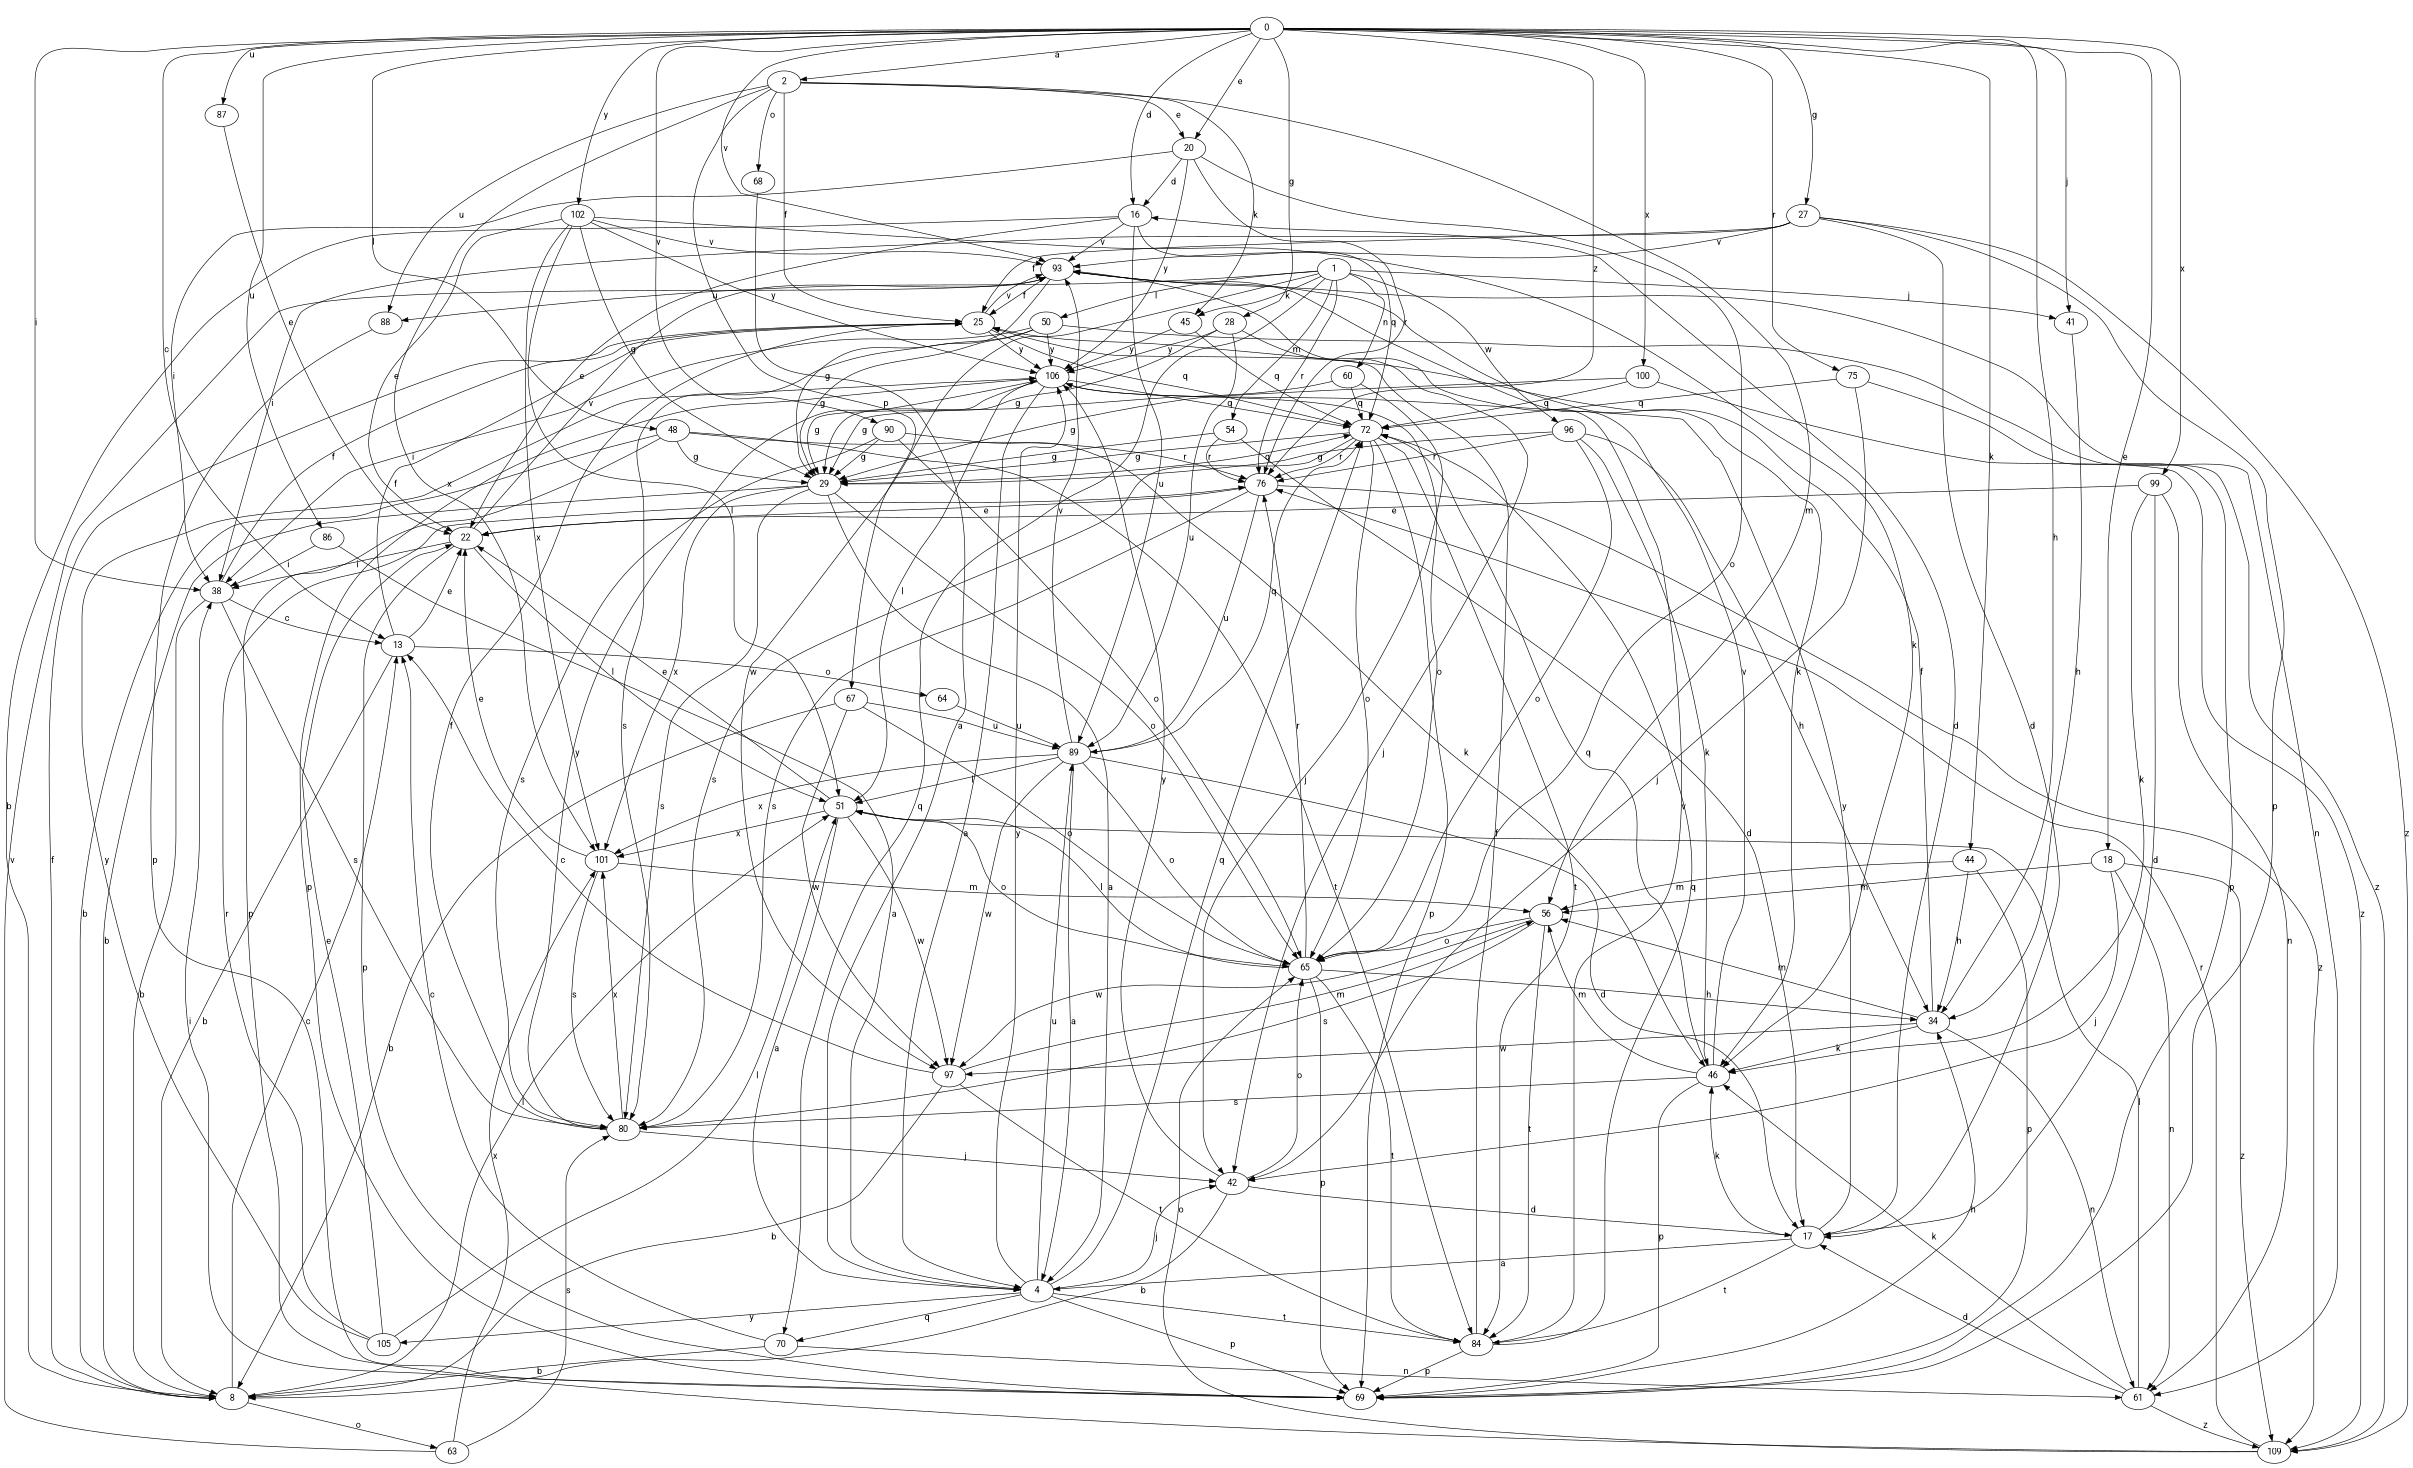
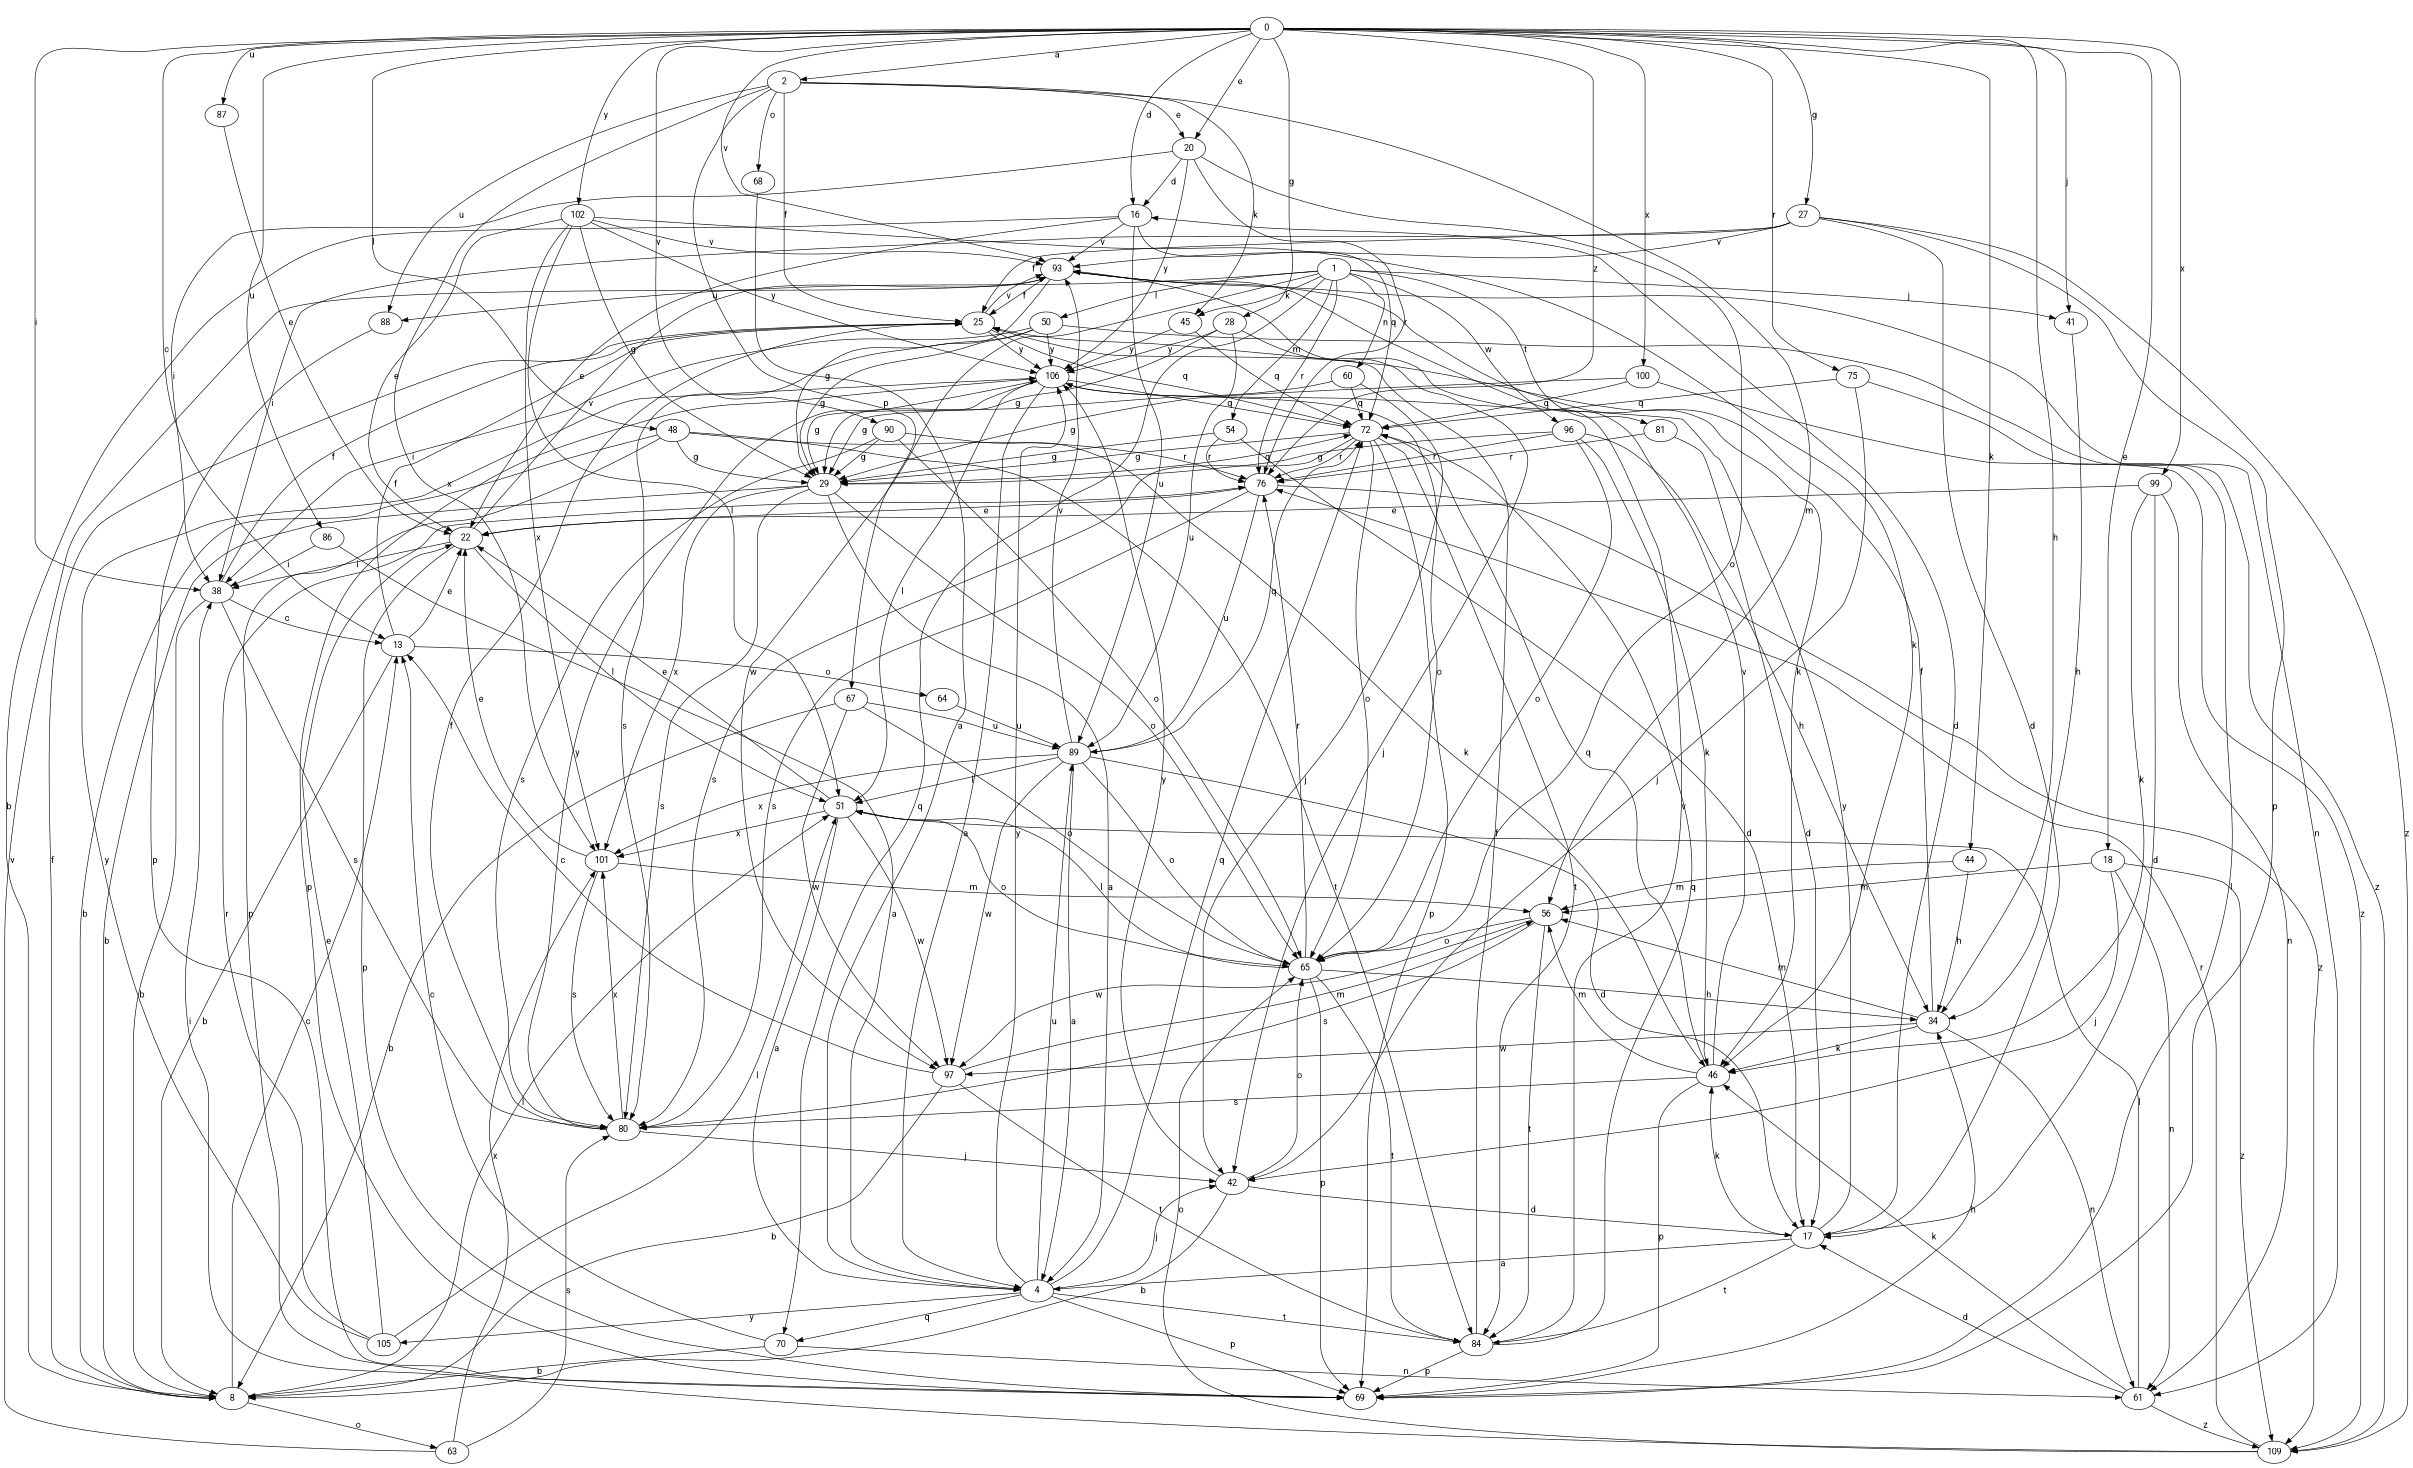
  strict digraph {
    fontname=Roboto
    node [fontname=Roboto]
    edge [fontname=Roboto]
    0
    2
    13
    16
    18
    20
    27
    28
    34
    38
    41
    44
    48
    75
    86
    87
    90
    93
    99
    100
    102
    76
    45
    88
    25
    56
    n27 [label=68]
    67
    101
    8
    22
    64
    72
    89
    109
    42
    61
    106
    65
    69
    17
    29
    97
    46
    80
    84
    4
    51
    1
    50
    54
    60
    70
+   81
    96
    105
    63
    0 -> 2 [label=a]
    0 -> 13 [label=c]
    0 -> 16 [label=d]
    0 -> 18 [label=e]
    0 -> 20 [label=e]
    0 -> 27 [label=g]
    0 -> 28 [label=g]
    0 -> 34 [label=h]
    0 -> 38 [label=i]
    0 -> 41 [label=j]
    0 -> 44 [label=k]
    0 -> 48 [label=l]
    0 -> 75 [label=r]
    0 -> 86 [label=u]
    0 -> 87 [label=u]
    0 -> 90 [label=v]
    0 -> 93 [label=v]
    0 -> 99 [label=x]
    0 -> 100 [label=x]
    0 -> 102 [label=y]
    0 -> 76 [label=z]
    2 -> 20 [label=e]
    2 -> 45 [label=k]
    2 -> 88 [label=u]
    2 -> 25 [label=f]
    2 -> 56 [label=m]
    2 -> n27 [label=o]
    2 -> 67 [label=p]
    2 -> 101 [label=x]
    13 -> 25 [label=f]
    13 -> 8 [label=b]
    13 -> 22 [label=e]
    13 -> 64 [label=o]
    16 -> 93 [label=v]
    16 -> 8 [label=b]
    16 -> 22 [label=e]
    16 -> 72 [label=q]
    16 -> 89 [label=u]
    18 -> 56 [label=m]
    18 -> 109 [label=z]
    18 -> 42 [label=j]
    18 -> 61 [label=n]
    20 -> 16 [label=d]
    20 -> 38 [label=i]
    20 -> 76 [label=r]
    20 -> 106 [label=y]
    20 -> 65 [label=o]
    27 -> 38 [label=i]
    27 -> 93 [label=v]
    27 -> 25 [label=f]
    27 -> 109 [label=z]
    27 -> 69 [label=p]
    27 -> 17 [label=d]
    28 -> 89 [label=u]
    28 -> 42 [label=j]
    28 -> 106 [label=y]
    28 -> 29 [label=g]
    34 -> 25 [label=f]
    34 -> 56 [label=m]
    34 -> 61 [label=n]
    34 -> 97 [label=w]
    34 -> 46 [label=k]
    38 -> 13 [label=c]
    38 -> 25 [label=f]
    38 -> 8 [label=b]
    38 -> 80 [label=s]
    41 -> 34 [label=h]
    44 -> 34 [label=h]
    44 -> 56 [label=m]
-   44 -> 69 [label=p]
    48 -> 76 [label=r]
    48 -> 8 [label=b]
    48 -> 69 [label=p]
    48 -> 29 [label=g]
    48 -> 84 [label=t]
    75 -> 72 [label=q]
    75 -> 42 [label=j]
-   75 -> 69 [label=p]
+   75 -> 69 [label=l]
    86 -> 38 [label=i]
    86 -> 4 [label=a]
    87 -> 22 [label=e]
    90 -> 65 [label=o]
    90 -> 29 [label=g]
    90 -> 46 [label=k]
    90 -> 80 [label=s]
    93 -> 25 [label=f]
    93 -> 61 [label=n]
    93 -> 29 [label=g]
    93 -> 46 [label=k]
    99 -> 22 [label=e]
    99 -> 61 [label=n]
    99 -> 17 [label=d]
    99 -> 46 [label=k]
    100 -> 72 [label=q]
    100 -> 109 [label=z]
    100 -> 29 [label=g]
    102 -> 93 [label=v]
    102 -> 101 [label=x]
    102 -> 22 [label=e]
    102 -> 106 [label=y]
    102 -> 29 [label=g]
    102 -> 46 [label=k]
    102 -> 51 [label=l]
    76 -> 22 [label=e]
    76 -> 89 [label=u]
    76 -> 109 [label=z]
    76 -> 80 [label=s]
    45 -> 72 [label=q]
    45 -> 106 [label=y]
    88 -> 69 [label=p]
    25 -> 93 [label=v]
    25 -> 72 [label=q]
    25 -> 106 [label=y]
    56 -> 65 [label=o]
    56 -> 97 [label=w]
    56 -> 80 [label=s]
    56 -> 84 [label=t]
    n27 -> 4 [label=a]
    67 -> 8 [label=b]
    67 -> 89 [label=u]
    67 -> 65 [label=o]
    67 -> 97 [label=w]
    101 -> 56 [label=m]
    101 -> 22 [label=e]
    101 -> 80 [label=s]
    8 -> 13 [label=c]
    8 -> 25 [label=f]
    8 -> 51 [label=l]
    8 -> 63 [label=o]
    22 -> 38 [label=i]
    22 -> 93 [label=v]
    22 -> 69 [label=p]
    22 -> 51 [label=l]
    64 -> 89 [label=u]
    72 -> 76 [label=r]
    72 -> 65 [label=o]
    72 -> 69 [label=p]
    72 -> 29 [label=g]
    72 -> 80 [label=s]
    72 -> 84 [label=t]
    89 -> 93 [label=v]
    89 -> 101 [label=x]
    89 -> 72 [label=q]
    89 -> 65 [label=o]
    89 -> 17 [label=d]
    89 -> 97 [label=w]
    89 -> 4 [label=a]
    89 -> 51 [label=l]
    109 -> 38 [label=i]
    109 -> 76 [label=r]
    109 -> 65 [label=o]
    42 -> 8 [label=b]
    42 -> 106 [label=y]
    42 -> 65 [label=o]
    42 -> 17 [label=d]
    61 -> 109 [label=z]
    61 -> 17 [label=d]
    61 -> 46 [label=k]
    61 -> 51 [label=l]
    106 -> 72 [label=q]
    106 -> 65 [label=o]
    106 -> 69 [label=p]
    106 -> 29 [label=g]
    106 -> 4 [label=a]
    106 -> 51 [label=l]
    65 -> 34 [label=h]
    65 -> 76 [label=r]
    65 -> 69 [label=p]
    65 -> 84 [label=t]
    65 -> 51 [label=l]
    69 -> 34 [label=h]
    17 -> 16 [label=d]
    17 -> 106 [label=y]
    17 -> 46 [label=k]
    17 -> 84 [label=t]
    17 -> 4 [label=a]
    29 -> 101 [label=x]
    29 -> 8 [label=b]
    29 -> 72 [label=q]
    29 -> 65 [label=o]
    29 -> 80 [label=s]
    29 -> 4 [label=a]
    97 -> 13 [label=c]
    97 -> 56 [label=m]
    97 -> 8 [label=b]
    97 -> 84 [label=t]
    46 -> 93 [label=v]
    46 -> 56 [label=m]
    46 -> 72 [label=q]
    46 -> 69 [label=p]
    46 -> 80 [label=s]
    80 -> 25 [label=f]
    80 -> 101 [label=x]
    80 -> 42 [label=j]
    80 -> 106 [label=y]
    84 -> 93 [label=v]
    84 -> 25 [label=f]
    84 -> 72 [label=q]
    84 -> 69 [label=p]
    4 -> 72 [label=q]
    4 -> 89 [label=u]
    4 -> 42 [label=j]
    4 -> 106 [label=y]
    4 -> 69 [label=p]
    4 -> 84 [label=t]
    4 -> 70 [label=q]
    4 -> 105 [label=y]
    51 -> 101 [label=x]
    51 -> 22 [label=e]
    51 -> 65 [label=o]
    51 -> 97 [label=w]
    51 -> 4 [label=a]
    1 -> 41 [label=j]
    1 -> 76 [label=r]
    1 -> 45 [label=k]
    1 -> 88 [label=u]
    1 -> 97 [label=w]
    1 -> 50 [label=l]
    1 -> 54 [label=m]
    1 -> 60 [label=n]
    1 -> 70 [label=q]
+   1 -> 81 [label=t]
    1 -> 96 [label=w]
    50 -> 38 [label=i]
    50 -> 109 [label=z]
    50 -> 106 [label=y]
    50 -> 29 [label=g]
    50 -> 80 [label=s]
    54 -> 76 [label=r]
    54 -> 17 [label=d]
    54 -> 29 [label=g]
    60 -> 72 [label=q]
    60 -> 42 [label=j]
    60 -> 29 [label=g]
    70 -> 13 [label=c]
    70 -> 8 [label=b]
    70 -> 61 [label=n]
+   81 -> 76 [label=r]
+   81 -> 17 [label=d]
    96 -> 34 [label=h]
    96 -> 76 [label=r]
    96 -> 65 [label=o]
    96 -> 29 [label=g]
    96 -> 46 [label=k]
    105 -> 76 [label=r]
    105 -> 22 [label=e]
    105 -> 106 [label=y]
    105 -> 51 [label=l]
    63 -> 93 [label=v]
    63 -> 101 [label=x]
    63 -> 80 [label=s]
  }
